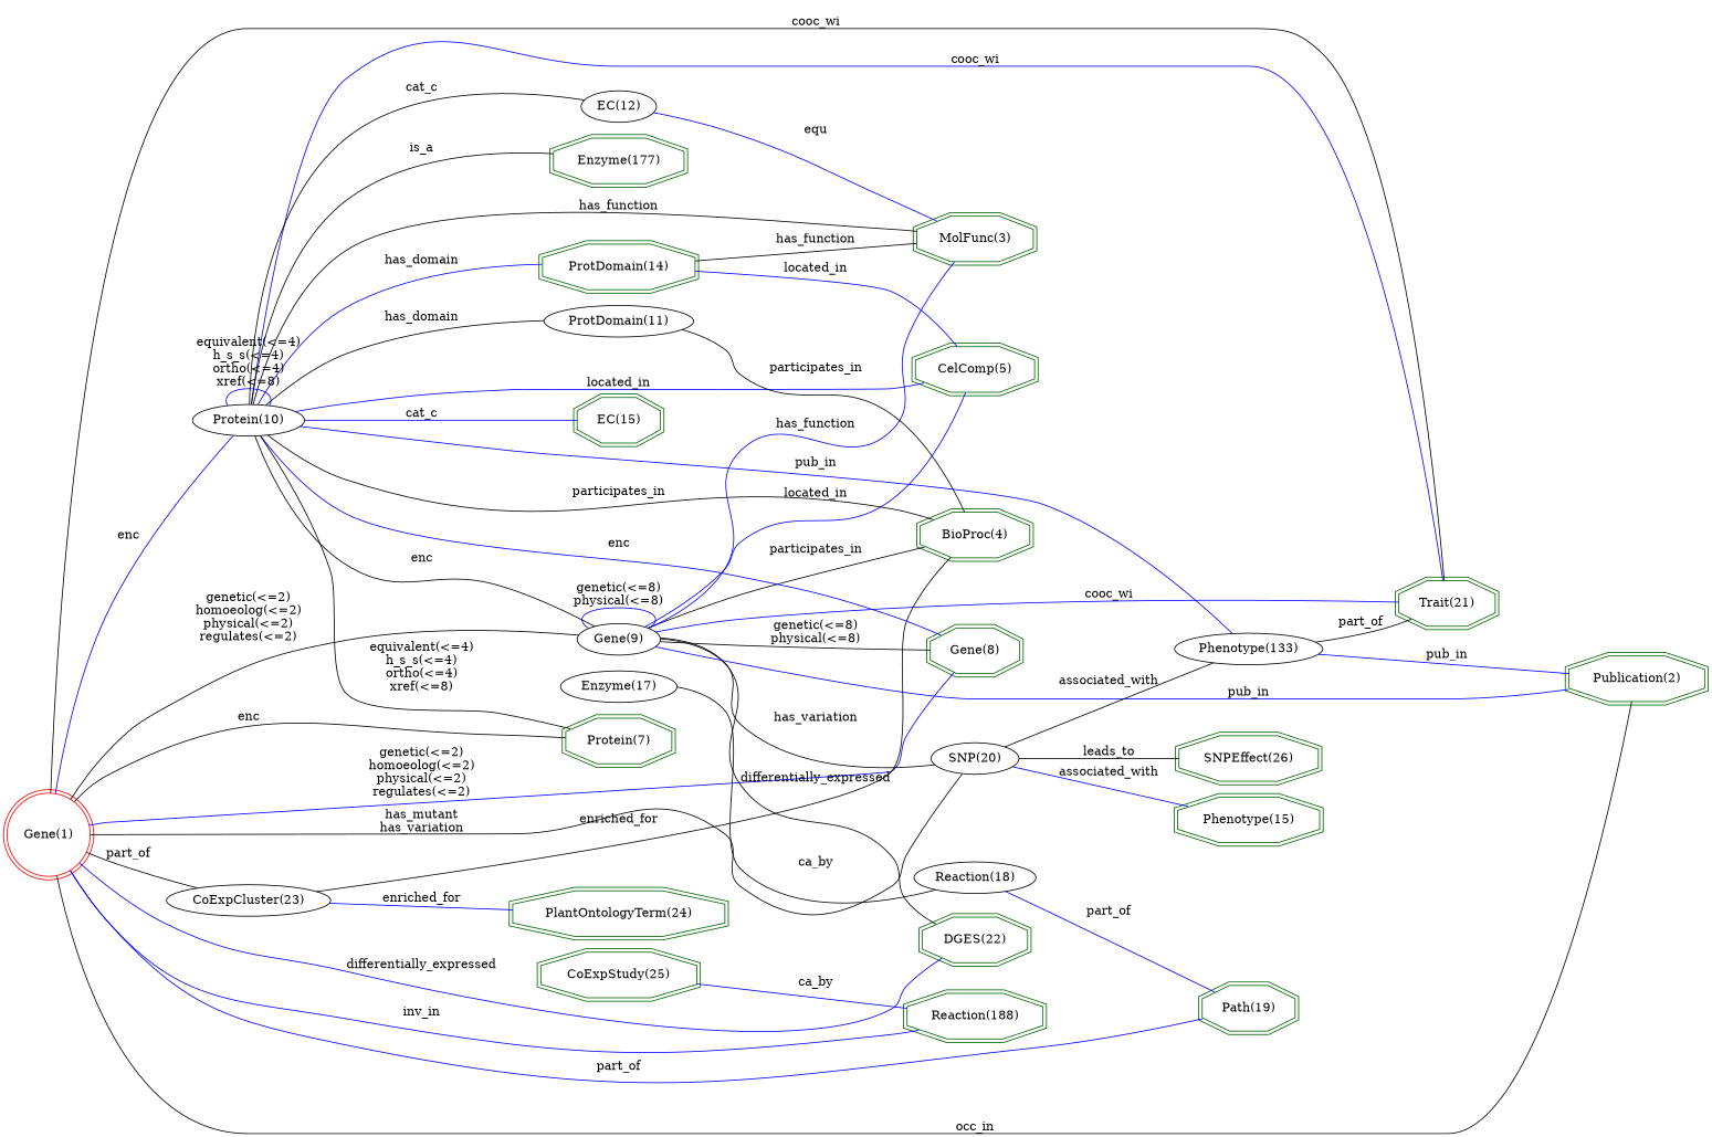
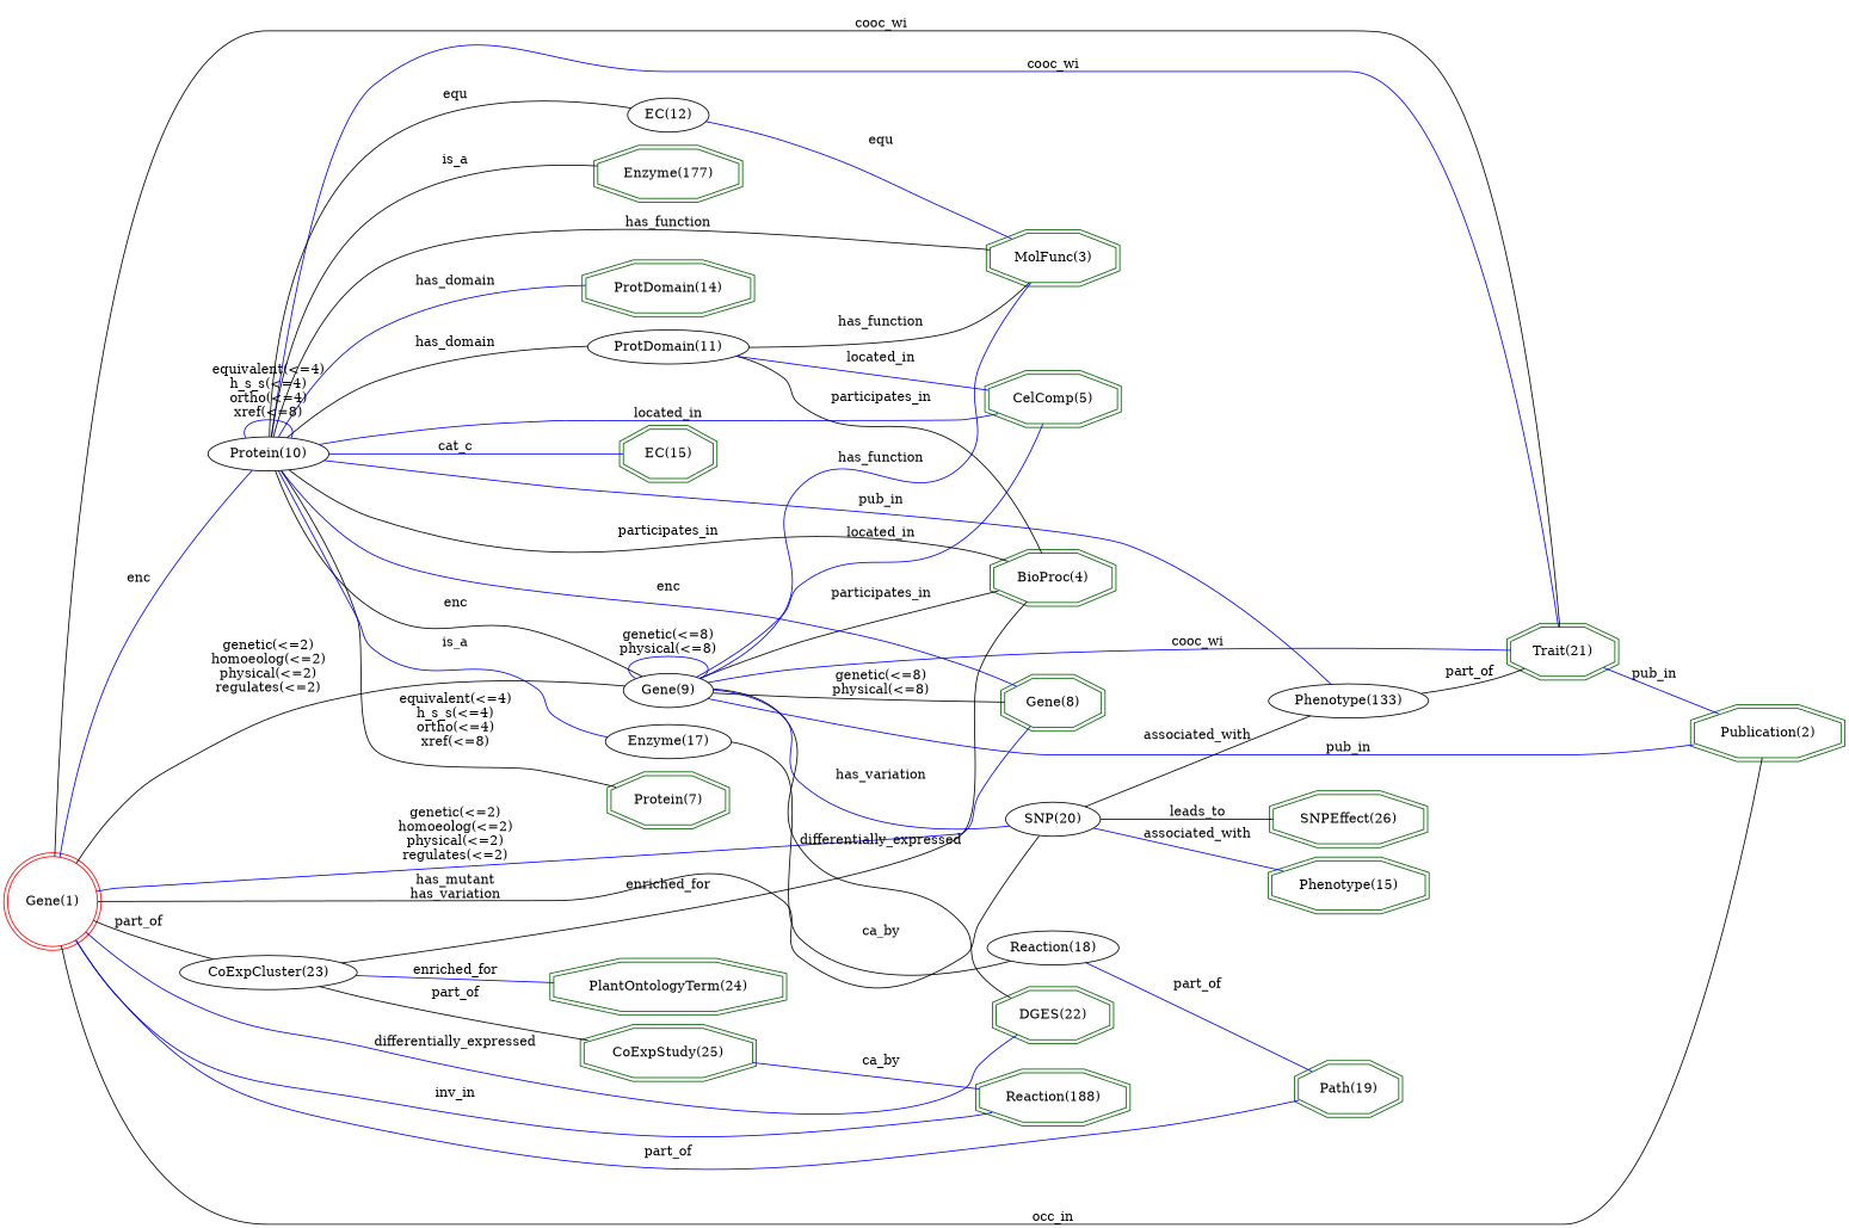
  digraph {
    rankdir=LR
    node [color=darkgreen shape=doubleoctagon]
    edge [arrowhead=none color=blue]
    "BioProc(4)" [height=0.61111 width=1.6158]
    "Trait(21)" [height=0.61111 width=1.3813]
    "Publication(2)" [height=0.61111 width=1.948]
    "Enzyme(177)" [height=0.61111 width=1.8894]
    "DGES(22)" [height=0.61111 width=1.5572]
    "Gene(8)" [height=0.61111 width=1.3031]
    "MolFunc(3)" [height=0.61111 width=1.7331]
    n8 [height=0.61111 label="Phenotype(15)" width=1.9871]
    "SNPEffect(26)" [height=0.61111 width=2.0066]
    "CelComp(5)" [height=0.61111 width=1.7721]
    "Protein(7)" [height=0.61111 width=1.4986]
    "PlantOntologyTerm(24)" [height=0.61111 width=2.9837]
    "CoExpStudy(25)" [height=0.61111 width=2.2216]
    "Reaction(188)" [height=0.61111 width=1.948]
    "ProtDomain(14)" [height=0.61111 width=2.1825]
    "Gene(1)" [color=red height=1.2124 shape=doublecircle width=1.2124]
    "Path(19)" [height=0.61111 width=1.3422]
    "Gene(9)" [height=0.5 width=1.1013 color="" shape=""]
    "SNP(20)" [height=0.5 width=1.1555 color="" shape=""]
    "CoExpCluster(23)" [height=0.5 width=2.0943 color="" shape=""]
    "Protein(10)" [height=0.5 width=1.4082 color="" shape=""]
    "Phenotype(133)" [height=0.5 width=1.8596 color="" shape=""]
    "EC(15)" [height=0.61111 width=1.2054]
    "EC(12)" [height=0.5 width=1.011 color="" shape=""]
    "ProtDomain(11)" [height=0.5 width=1.9137 color="" shape=""]
    "Enzyme(17)" [height=0.5 width=1.5165 color="" shape=""]
    "Reaction(18)" [height=0.5 width=1.5707 color="" shape=""]
    "CoExpStudy(25)" -> "Reaction(188)" [label=ca_by]
    "Gene(1)" -> "Trait(21)" [color=black label=cooc_wi]
    "Gene(1)" -> "Publication(2)" [color=black label=occ_in]
    "Gene(1)" -> "DGES(22)" [label=differentially_expressed]
    "Gene(1)" -> "Gene(8)" [label="genetic(<=2)\nhomoeolog(<=2)\nphysical(<=2)\nregulates(<=2)"]
-   "Gene(1)" -> "Protein(7)" [color=black label=enc]
    "Gene(1)" -> "Reaction(188)" [label=inv_in]
    "Gene(1)" -> "Path(19)" [label=part_of]
    "Gene(1)" -> "Gene(9)" [color=black label="genetic(<=2)\nhomoeolog(<=2)\nphysical(<=2)\nregulates(<=2)"]
    "Gene(1)" -> "SNP(20)" [color=black label="has_mutant\nhas_variation"]
    "Gene(1)" -> "CoExpCluster(23)" [color=black label=part_of]
    "Gene(1)" -> "Protein(10)" [label=enc]
    "Gene(9)" -> "BioProc(4)" [color=black label=participates_in]
    "Gene(9)" -> "Trait(21)" [label=cooc_wi]
    "Gene(9)" -> "Publication(2)" [label=pub_in]
    "Gene(9)" -> "DGES(22)" [color=black label=differentially_expressed]
    "Gene(9)" -> "Gene(8)" [color=black label="genetic(<=8)\nphysical(<=8)"]
    "Gene(9)" -> "MolFunc(3)" [label=has_function]
    "Gene(9)" -> "CelComp(5)" [label=located_in]
    "Gene(9)" -> "Gene(9)" [label="genetic(<=8)\nphysical(<=8)"]
-   "Gene(9)" -> "SNP(20)" [color=black label=has_variation]
+   "Gene(9)" -> "SNP(20)" [label=has_variation]
    "SNP(20)" -> n8 [label=associated_with]
    "SNP(20)" -> "SNPEffect(26)" [color=black label=leads_to]
    "SNP(20)" -> "Phenotype(133)" [color=black label=associated_with]
    "CoExpCluster(23)" -> "BioProc(4)" [color=black label=enriched_for]
    "CoExpCluster(23)" -> "PlantOntologyTerm(24)" [label=enriched_for]
+   "CoExpCluster(23)" -> "CoExpStudy(25)" [color=black label=part_of]
    "Protein(10)" -> "BioProc(4)" [color=black label=participates_in]
    "Protein(10)" -> "Trait(21)" [label=cooc_wi]
    "Protein(10)" -> "Enzyme(177)" [color=black label=is_a]
    "Protein(10)" -> "Gene(8)" [label=enc]
    "Protein(10)" -> "MolFunc(3)" [color=black label=has_function]
    "Protein(10)" -> "CelComp(5)" [label=located_in]
    "Protein(10)" -> "Protein(7)" [color=black label="equivalent(<=4)\nh_s_s(<=4)\northo(<=4)\nxref(<=8)"]
    "Protein(10)" -> "ProtDomain(14)" [label=has_domain]
    "Protein(10)" -> "Gene(9)" [color=black label=enc]
    "Protein(10)" -> "Protein(10)" [label="equivalent(<=4)\nh_s_s(<=4)\northo(<=4)\nxref(<=8)"]
    "Protein(10)" -> "Phenotype(133)" [label=pub_in]
    "Protein(10)" -> "EC(15)" [label=cat_c]
-   "Protein(10)" -> "EC(12)" [color=black label=cat_c]
+   "Protein(10)" -> "EC(12)" [color=black label=equ]
    "Protein(10)" -> "ProtDomain(11)" [color=black label=has_domain]
+   "Protein(10)" -> "Enzyme(17)" [label=is_a]
    "Phenotype(133)" -> "Trait(21)" [color=black label=part_of]
-   "Phenotype(133)" -> "Publication(2)" [label=pub_in]
+   "Trait(21)" -> "Publication(2)" [label=pub_in]
    "EC(12)" -> "MolFunc(3)" [label=equ]
    "ProtDomain(11)" -> "BioProc(4)" [color=black label=participates_in]
-   "ProtDomain(14)" -> "MolFunc(3)" [color=black label=has_function]
-   "ProtDomain(14)" -> "CelComp(5)" [label=located_in]
+   "ProtDomain(11)" -> "MolFunc(3)" [color=black label=has_function]
+   "ProtDomain(11)" -> "CelComp(5)" [label=located_in]
    "Enzyme(17)" -> "Reaction(18)" [color=black label=ca_by]
    "Reaction(18)" -> "Path(19)" [label=part_of]
  }
